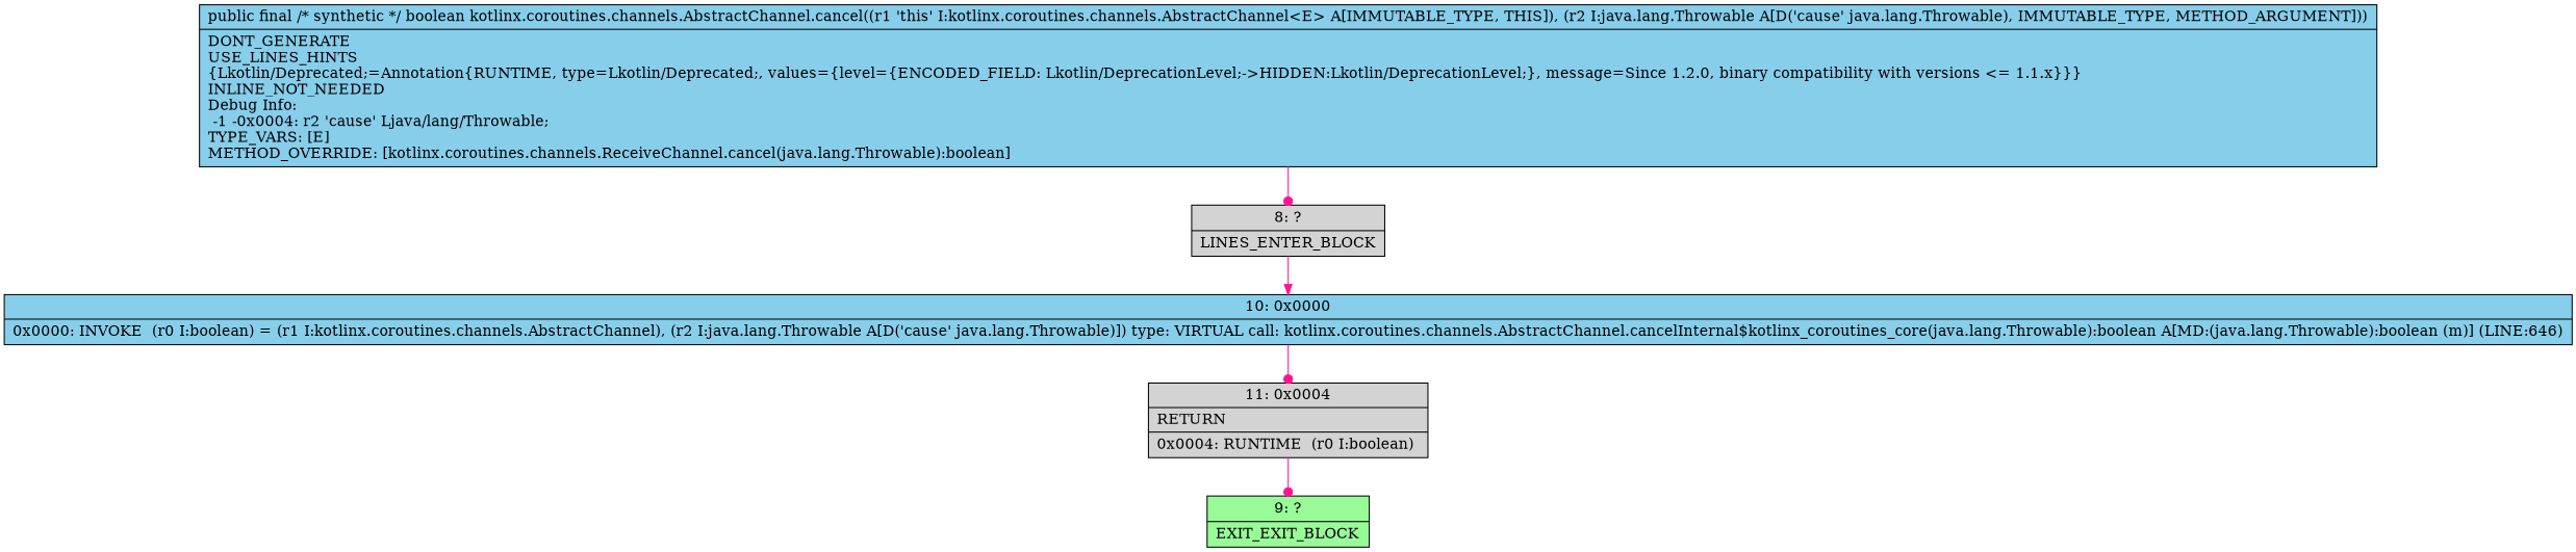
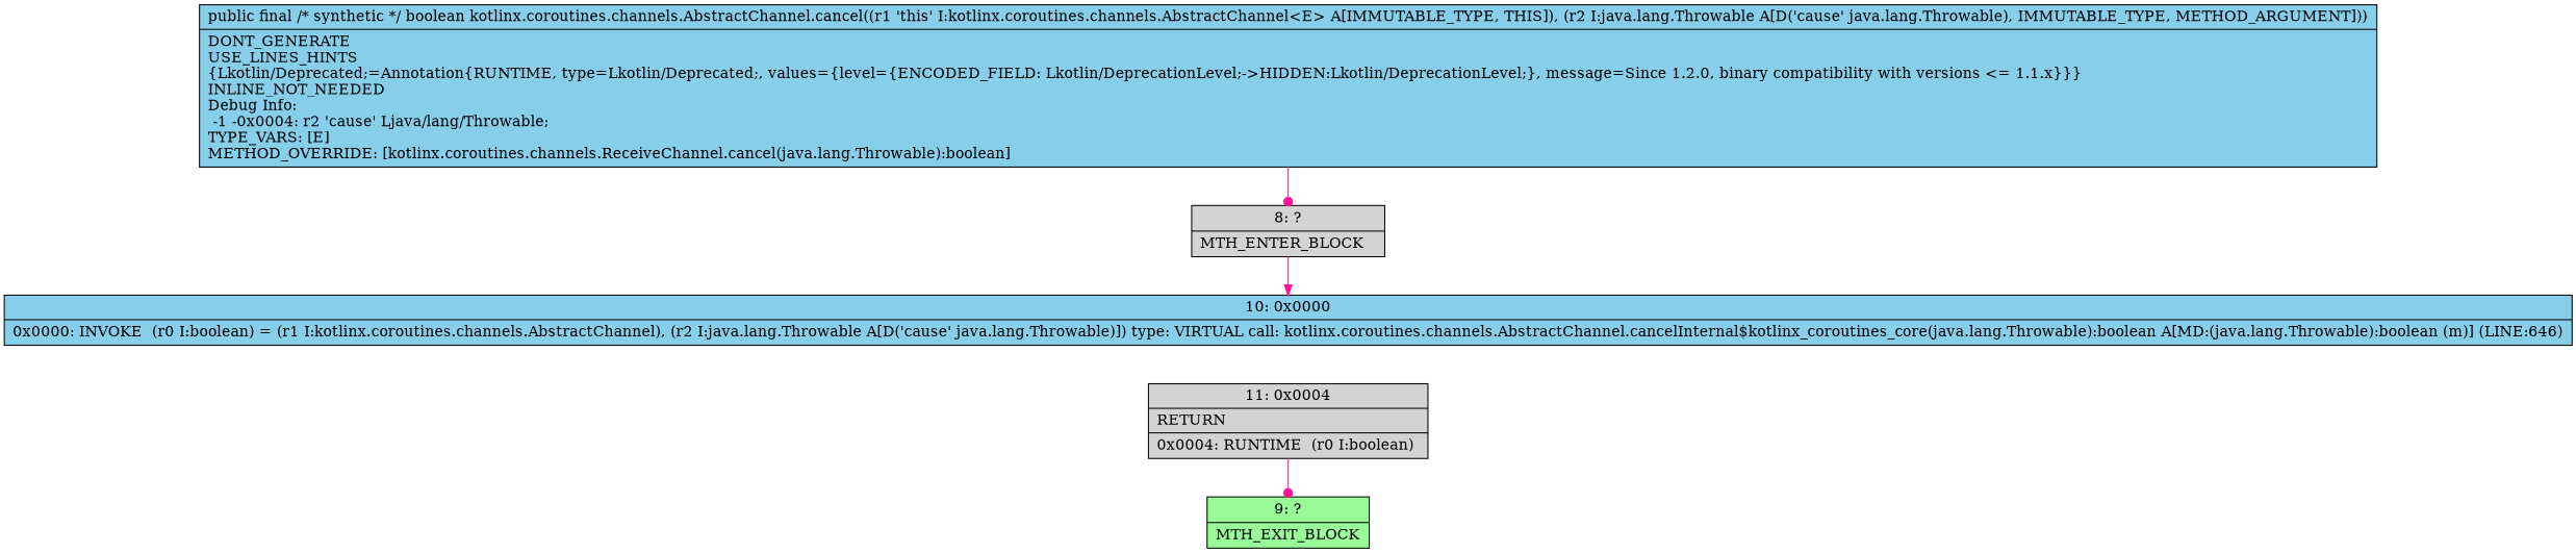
  digraph {
    node [fillcolor=lightgrey shape=record style=filled]
    edge [arrowhead=dot color=deeppink]
-   n1 [label="{8\:\ ?|LINES_ENTER_BLOCK\l}"]
+   n1 [label="{8\:\ ?|MTH_ENTER_BLOCK\l}"]
    n2 [fillcolor=skyblue label="{10\:\ 0x0000|0x0000: INVOKE  (r0 I:boolean) = (r1 I:kotlinx.coroutines.channels.AbstractChannel), (r2 I:java.lang.Throwable A[D('cause' java.lang.Throwable)]) type: VIRTUAL call: kotlinx.coroutines.channels.AbstractChannel.cancelInternal$kotlinx_coroutines_core(java.lang.Throwable):boolean A[MD:(java.lang.Throwable):boolean (m)] (LINE:646)\l}"]
    n3 [label="{11\:\ 0x0004|RETURN\l|0x0004: RUNTIME  (r0 I:boolean) \l}"]
-   n4 [fillcolor=palegreen label="{9\:\ ?|EXIT_EXIT_BLOCK\l}"]
+   n4 [fillcolor=palegreen label="{9\:\ ?|MTH_EXIT_BLOCK\l}"]
    n5 [fillcolor=skyblue label="{public final \/* synthetic *\/ boolean kotlinx.coroutines.channels.AbstractChannel.cancel((r1 'this' I:kotlinx.coroutines.channels.AbstractChannel\<E\> A[IMMUTABLE_TYPE, THIS]), (r2 I:java.lang.Throwable A[D('cause' java.lang.Throwable), IMMUTABLE_TYPE, METHOD_ARGUMENT]))  | DONT_GENERATE\lUSE_LINES_HINTS\l\{Lkotlin\/Deprecated;=Annotation\{RUNTIME, type=Lkotlin\/Deprecated;, values=\{level=\{ENCODED_FIELD: Lkotlin\/DeprecationLevel;\-\>HIDDEN:Lkotlin\/DeprecationLevel;\}, message=Since 1.2.0, binary compatibility with versions \<= 1.1.x\}\}\}\lINLINE_NOT_NEEDED\lDebug Info:\l  \-1 \-0x0004: r2 'cause' Ljava\/lang\/Throwable;\lTYPE_VARS: [E]\lMETHOD_OVERRIDE: [kotlinx.coroutines.channels.ReceiveChannel.cancel(java.lang.Throwable):boolean]\l}"]
    n1 -> n2 [arrowhead=normal]
-   n2 -> n3
    n3 -> n4
    n5 -> n1
  }
